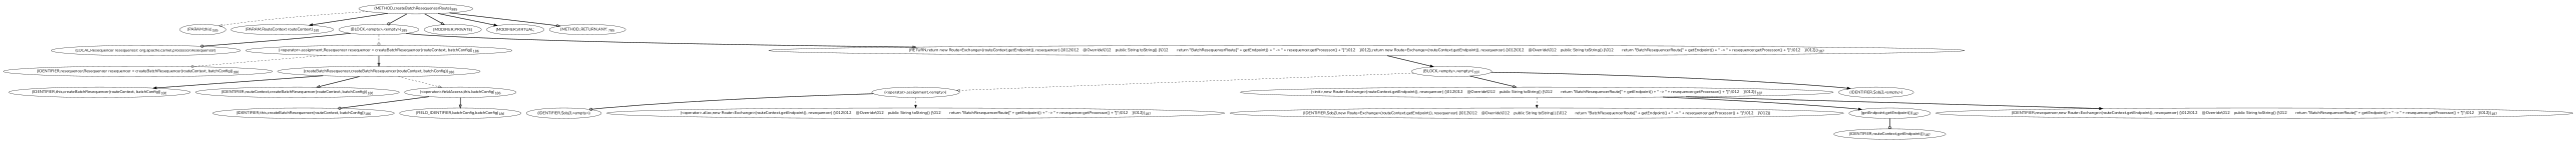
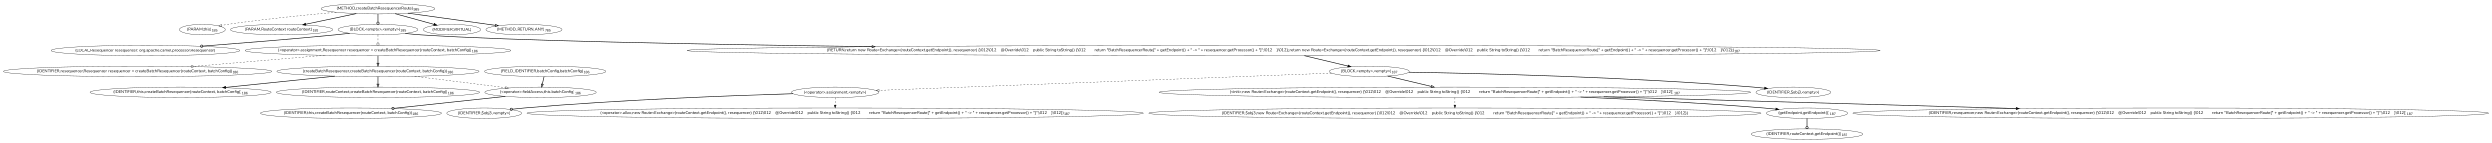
  digraph {
    fontname=Nunito
    node [fontname=Nunito]
    edge [arrowhead=onormal fontname=Nunito style=bold]
    n1 [label=<(METHOD,createBatchResequencerRoute)<SUB>985</SUB>>]
    n2 [label=<(PARAM,this)<SUB>185</SUB>>]
    n3 [label=<(PARAM,RouteContext routeContext)<SUB>185</SUB>>]
    n4 [label=<(BLOCK,&lt;empty&gt;,&lt;empty&gt;)<SUB>185</SUB>>]
-   n5 [label=<(MODIFIER,PRIVATE)>]
    n6 [label=<(MODIFIER,VIRTUAL)>]
    n7 [label=<(METHOD_RETURN,ANY)<SUB>785</SUB>>]
    n8 [label=<(LOCAL,Resequencer resequencer: org.apache.camel.processor.Resequencer)>]
    n9 [label=<(&lt;operator&gt;.assignment,Resequencer resequencer = createBatchResequencer(routeContext, batchConfig))<SUB>186</SUB>>]
    n10 [label=<(RETURN,return new Route&lt;Exchange&gt;(routeContext.getEndpoint(), resequencer) {\012\012    @Override\012    public String toString() {\012        return &quot;BatchResequencerRoute[&quot; + getEndpoint() + &quot; -&gt; &quot; + resequencer.getProcessor() + &quot;]&quot;;\012    }\012};,return new Route&lt;Exchange&gt;(routeContext.getEndpoint(), resequencer) {\012\012    @Override\012    public String toString() {\012        return &quot;BatchResequencerRoute[&quot; + getEndpoint() + &quot; -&gt; &quot; + resequencer.getProcessor() + &quot;]&quot;;\012    }\012};)<SUB>187</SUB>>]
    n11 [label=<(IDENTIFIER,resequencer,Resequencer resequencer = createBatchResequencer(routeContext, batchConfig))<SUB>186</SUB>>]
    n12 [label=<(createBatchResequencer,createBatchResequencer(routeContext, batchConfig))<SUB>186</SUB>>]
    n13 [label=<(BLOCK,&lt;empty&gt;,&lt;empty&gt;)<SUB>187</SUB>>]
    n14 [label=<(IDENTIFIER,this,createBatchResequencer(routeContext, batchConfig))<SUB>186</SUB>>]
    n15 [label=<(IDENTIFIER,routeContext,createBatchResequencer(routeContext, batchConfig))<SUB>186</SUB>>]
    n16 [label=<(&lt;operator&gt;.fieldAccess,this.batchConfig)<SUB>186</SUB>>]
    n17 [label=<(IDENTIFIER,this,createBatchResequencer(routeContext, batchConfig))<SUB>186</SUB>>]
    n18 [label=<(FIELD_IDENTIFIER,batchConfig,batchConfig)<SUB>186</SUB>>]
    n19 [label=<(&lt;operator&gt;.assignment,&lt;empty&gt;)>]
    n20 [label=<(&lt;init&gt;,new Route&lt;Exchange&gt;(routeContext.getEndpoint(), resequencer) {\012\012    @Override\012    public String toString() {\012        return &quot;BatchResequencerRoute[&quot; + getEndpoint() + &quot; -&gt; &quot; + resequencer.getProcessor() + &quot;]&quot;;\012    }\012})<SUB>187</SUB>>]
    n21 [label=<(IDENTIFIER,$obj3,&lt;empty&gt;)>]
    n22 [label=<(IDENTIFIER,$obj3,&lt;empty&gt;)>]
    n23 [label=<(&lt;operator&gt;.alloc,new Route&lt;Exchange&gt;(routeContext.getEndpoint(), resequencer) {\012\012    @Override\012    public String toString() {\012        return &quot;BatchResequencerRoute[&quot; + getEndpoint() + &quot; -&gt; &quot; + resequencer.getProcessor() + &quot;]&quot;;\012    }\012})<SUB>187</SUB>>]
    n24 [label=<(IDENTIFIER,$obj3,new Route&lt;Exchange&gt;(routeContext.getEndpoint(), resequencer) {\012\012    @Override\012    public String toString() {\012        return &quot;BatchResequencerRoute[&quot; + getEndpoint() + &quot; -&gt; &quot; + resequencer.getProcessor() + &quot;]&quot;;\012    }\012})>]
    n25 [label=<(getEndpoint,getEndpoint())<SUB>187</SUB>>]
    n26 [label=<(IDENTIFIER,resequencer,new Route&lt;Exchange&gt;(routeContext.getEndpoint(), resequencer) {\012\012    @Override\012    public String toString() {\012        return &quot;BatchResequencerRoute[&quot; + getEndpoint() + &quot; -&gt; &quot; + resequencer.getProcessor() + &quot;]&quot;;\012    }\012})<SUB>187</SUB>>]
    n27 [label=<(IDENTIFIER,routeContext,getEndpoint())<SUB>187</SUB>>]
    n1 -> n2 [style=dashed]
    n1 -> n3 [arrowhead=normal]
    n1 -> n4 [arrowhead=odot]
-   n1 -> n5
    n1 -> n6 [arrowhead=normal]
    n1 -> n7
    n4 -> n8 [arrowhead=odot]
    n4 -> n9 [arrowhead=odot style=dashed]
    n4 -> n10
    n9 -> n11 [arrowhead=odot style=dashed]
    n9 -> n12
    n10 -> n13 [arrowhead=normal]
    n12 -> n14 [arrowhead=normal]
    n12 -> n15
    n12 -> n16 [style=dashed]
    n13 -> n19 [style=dashed]
    n13 -> n20
    n13 -> n21 [arrowhead=normal]
    n16 -> n17 [arrowhead=odot]
-   n16 -> n18
+   n18 -> n16
    n19 -> n22 [arrowhead=odot]
    n19 -> n23 [arrowhead=normal style=dashed]
    n20 -> n24 [arrowhead=normal style=dashed]
    n20 -> n25 [arrowhead=normal]
    n20 -> n26 [arrowhead=normal]
    n25 -> n27 [arrowhead=odot]
  }
